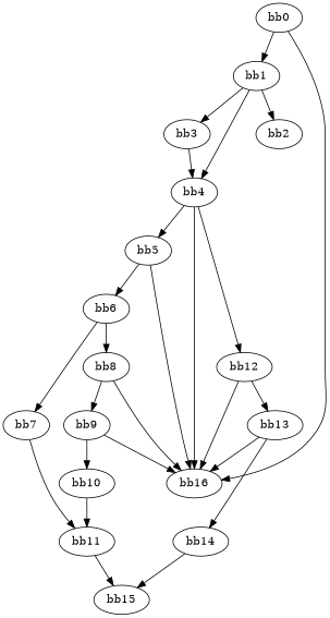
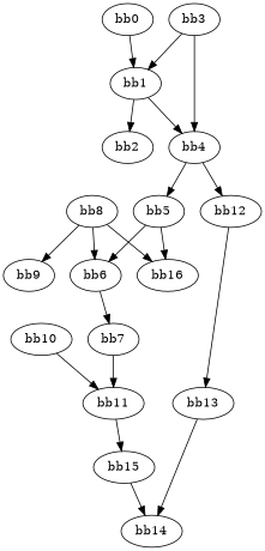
  digraph {
    n1 [label="bb0\l"]
    n2 [label="bb1\l"]
    n3 [label="bb16\l"]
    n4 [label="bb2\l"]
    n5 [label="bb3\l"]
    n6 [label="bb4\l"]
    n7 [label="bb5\l"]
    n8 [label="bb12\l"]
    n9 [label="bb6\l"]
    n10 [label="bb13\l"]
    n11 [label="bb7\l"]
    n12 [label="bb8\l"]
    n13 [label="bb11\l"]
    n14 [label="bb9\l"]
    n15 [label="bb15\l"]
    n16 [label="bb10\l"]
    n17 [label="bb14\l"]
    n1 -> n2
-   n1 -> n3
    n2 -> n4
-   n2 -> n5
+   n5 -> n2
    n2 -> n6
    n5 -> n6
-   n6 -> n3
    n6 -> n7
    n6 -> n8
    n7 -> n3
    n7 -> n9
-   n8 -> n3
    n8 -> n10
    n9 -> n11
-   n9 -> n12
-   n10 -> n3
+   n12 -> n9
    n10 -> n17
    n11 -> n13
    n12 -> n3
    n12 -> n14
    n13 -> n15
-   n14 -> n3
-   n14 -> n16
    n16 -> n13
-   n17 -> n15
+   n15 -> n17
  }
